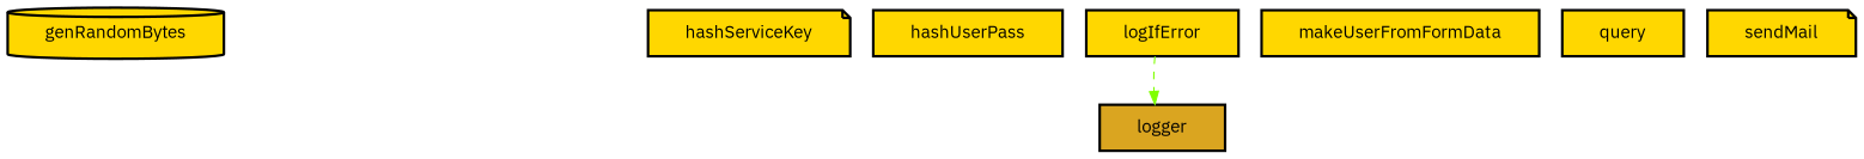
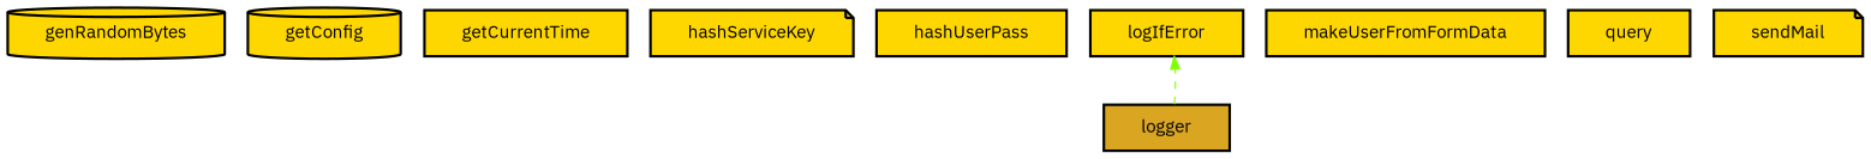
  digraph {
    fontname="IBM Plex Sans"
    node [fillcolor=gold margin="0.4,0.1" shape=box style="filled,bold" fontname="IBM Plex Sans"]
    n1 [label=genRandomBytes shape=cylinder]
+   n2 [label=getConfig shape=cylinder]
+   n3 [label=getCurrentTime]
    n4 [label=hashServiceKey shape=note]
    n5 [label=hashUserPass]
    n6 [label=logIfError]
    n7 [fillcolor=goldenrod label=logger]
    n8 [label=makeUserFromFormData]
    n9 [label=query]
    n10 [label=sendMail shape=note]
-   n6 -> n7 [color=chartreuse penwidth=1 style=dashed fontname="IBM Plex Sans"]
+   n7 -> n6 [color=chartreuse penwidth=1 style=dashed fontname="IBM Plex Sans"]
  }
